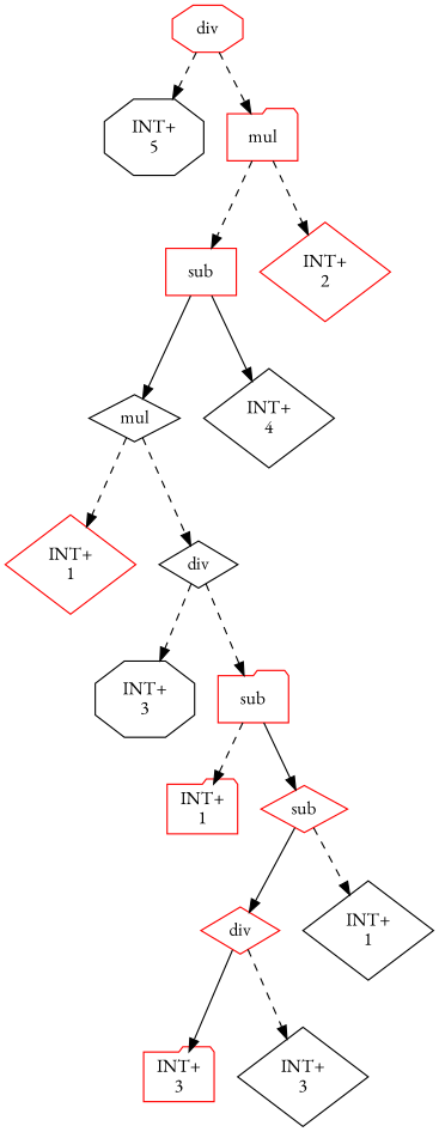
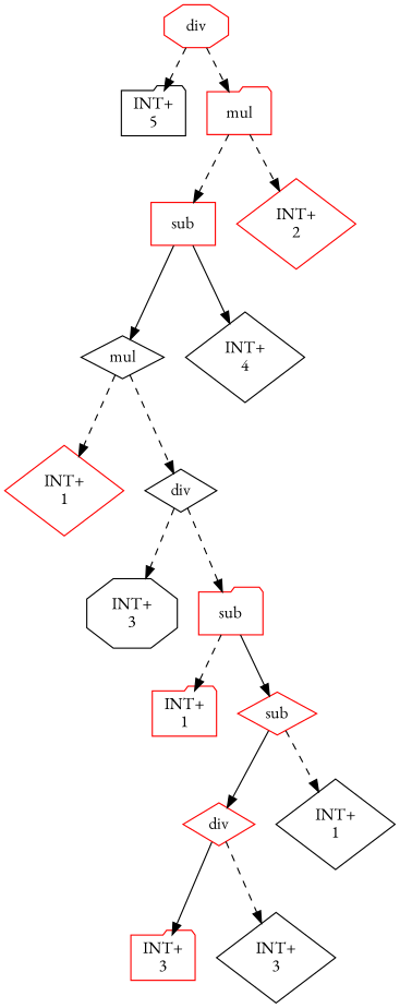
  digraph {
    fontname="EB Garamond"
    node [shape=diamond color=red fontname="EB Garamond"]
    edge [style=dashed fontname="EB Garamond"]
    n1 [label=div shape=octagon]
-   n2 [label="INT+\n5" shape=octagon color=black]
+   n2 [label="INT+\n5" shape=folder color=black]
    n3 [label=mul shape=folder]
    n4 [label=sub shape=box]
    n5 [label="INT+\n2"]
    n6 [label=mul color=black]
    n7 [label="INT+\n4" color=black]
    n8 [label="INT+\n1"]
    n9 [label=div color=black]
    n10 [label="INT+\n3" shape=octagon color=black]
    n11 [label=sub shape=folder]
    n12 [label="INT+\n1" shape=folder]
    n13 [label=sub]
    n14 [label=div]
    n15 [label="INT+\n1" color=black]
    n16 [label="INT+\n3" shape=folder]
    n17 [label="INT+\n3" color=black]
    n1 -> n2
    n1 -> n3
    n3 -> n4
    n3 -> n5
    n4 -> n6 [style=solid]
    n4 -> n7 [style=solid]
    n6 -> n8
    n6 -> n9
    n9 -> n10
    n9 -> n11
    n11 -> n12
    n11 -> n13 [style=solid]
    n13 -> n14 [style=solid]
    n13 -> n15
    n14 -> n16 [style=solid]
    n14 -> n17
  }
